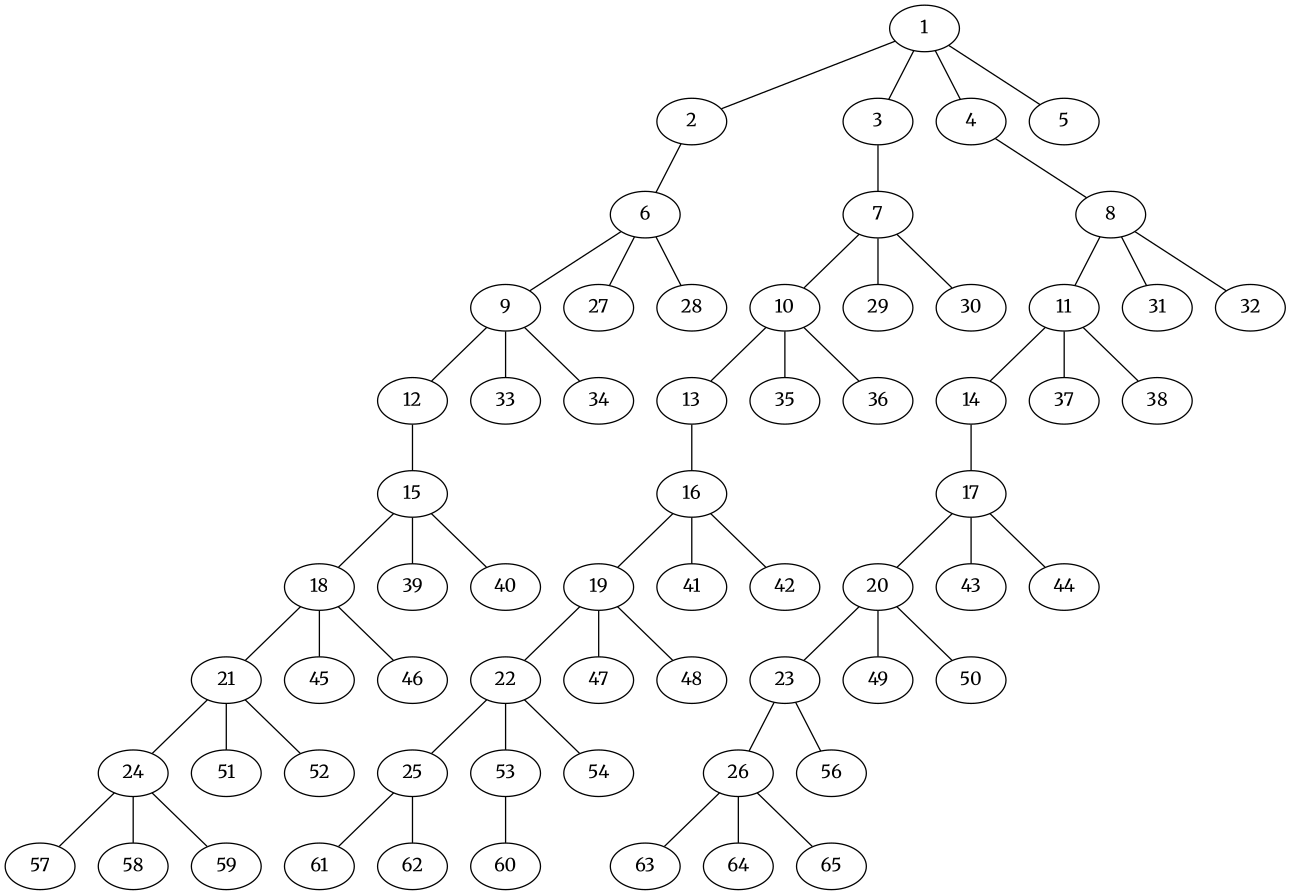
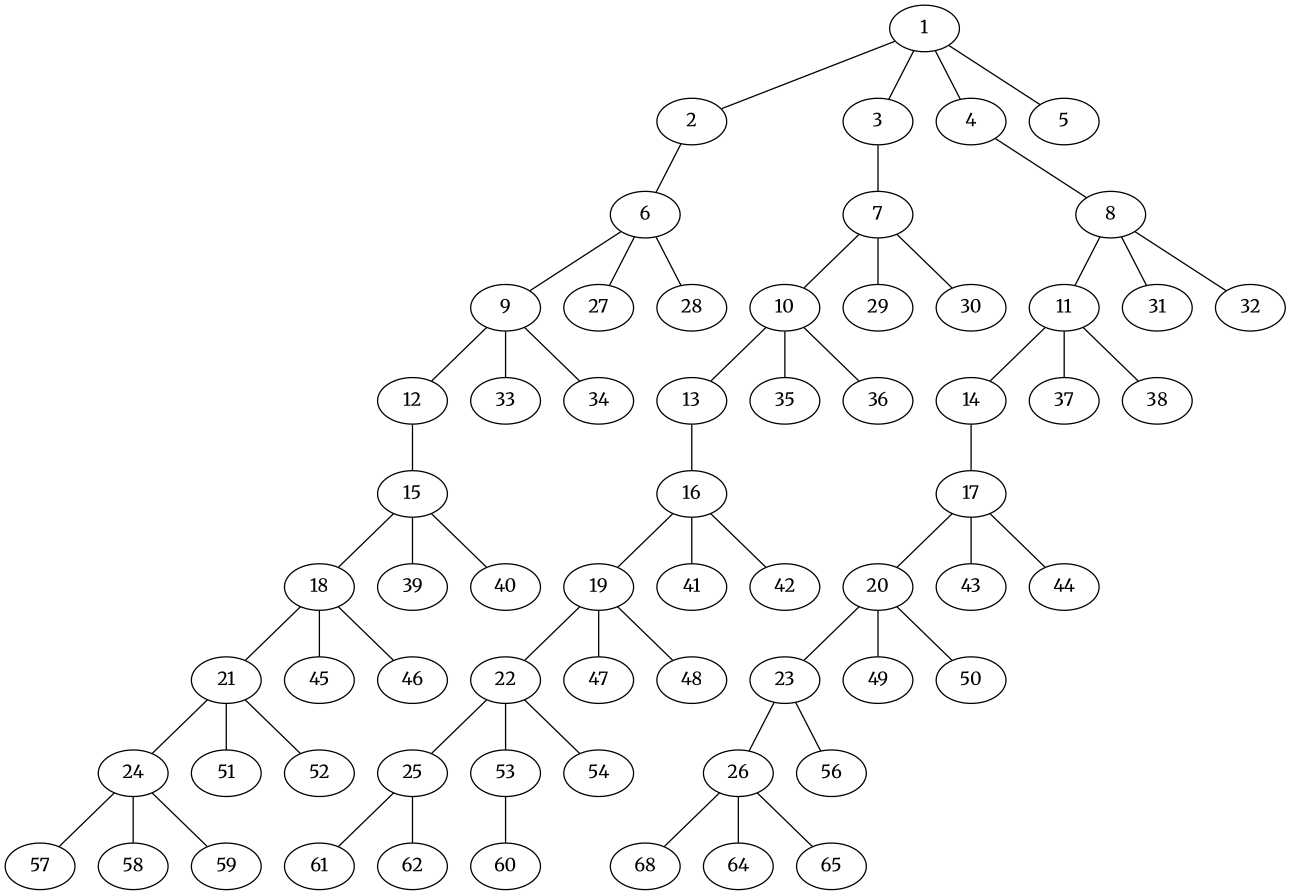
  graph {
    fontname=Merriweather
    node [chem=H fontname=Merriweather]
    edge [fontname=Merriweather valence=1]
    1 [chem=P]
    2 [chem=O]
    3 [chem=O]
    4 [chem=O]
    5 [chem=O]
    6 [chem=C]
    7 [chem=C]
    8 [chem=C]
    9 [chem=C]
    27
    28
    10 [chem=C]
    29
    30
    11 [chem=C]
    31
    32
    12 [chem=O]
    33
    34
    13 [chem=O]
    35
    36
    14 [chem=O]
    37
    38
    15 [chem=C]
    16 [chem=C]
    17 [chem=C]
    18 [chem=C]
    39
    40
    19 [chem=C]
    41
    42
    20 [chem=C]
    43
    44
    21 [chem=C]
    45
    46
    22 [chem=C]
    47
    48
    23 [chem=C]
    49
    50
    24 [chem=C]
    51
    52
    25 [chem=C]
    53
    54
    26 [chem=C]
    56
    57
    58
    59
    61
    62
    60
-   63
+   63 [label=68]
    64
    65
    1 -- 2
    1 -- 3
    1 -- 4
    1 -- 5 [valence=2]
    2 -- 6
    3 -- 7
    4 -- 8
    6 -- 9
    6 -- 27
    6 -- 28
    7 -- 10
    7 -- 29
    7 -- 30
    8 -- 11
    8 -- 31
    8 -- 32
    9 -- 12
    9 -- 33
    9 -- 34
    10 -- 13
    10 -- 35
    10 -- 36
    11 -- 14
    11 -- 37
    11 -- 38
    12 -- 15
    13 -- 16
    14 -- 17
    15 -- 18
    15 -- 39
    15 -- 40
    16 -- 19
    16 -- 41
    16 -- 42
    17 -- 20
    17 -- 43
    17 -- 44
    18 -- 21
    18 -- 45
    18 -- 46
    19 -- 22
    19 -- 47
    19 -- 48
    20 -- 23
    20 -- 49
    20 -- 50
    21 -- 24
    21 -- 51
    21 -- 52
    22 -- 25
    22 -- 53
    22 -- 54
    23 -- 26
    23 -- 56
    24 -- 57
    24 -- 58
    24 -- 59
    25 -- 61
    25 -- 62
    53 -- 60
    26 -- 63
    26 -- 64
    26 -- 65
  }
